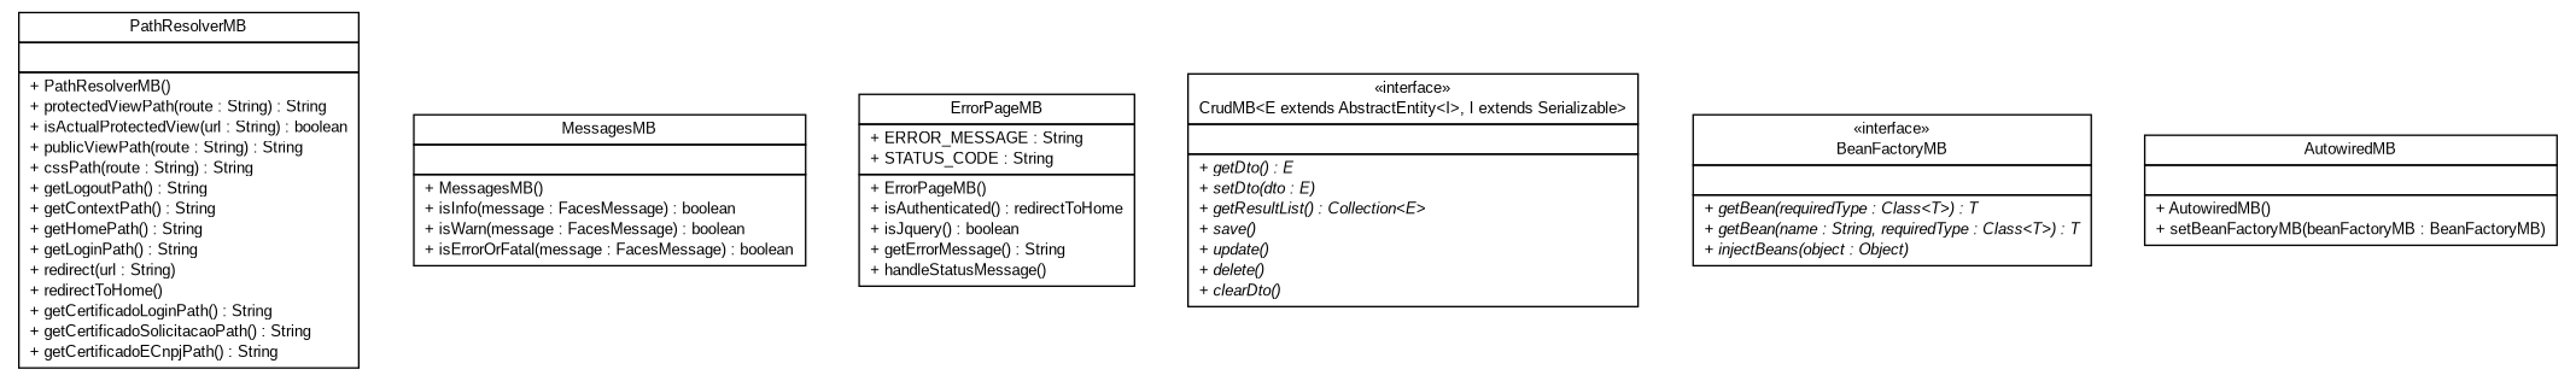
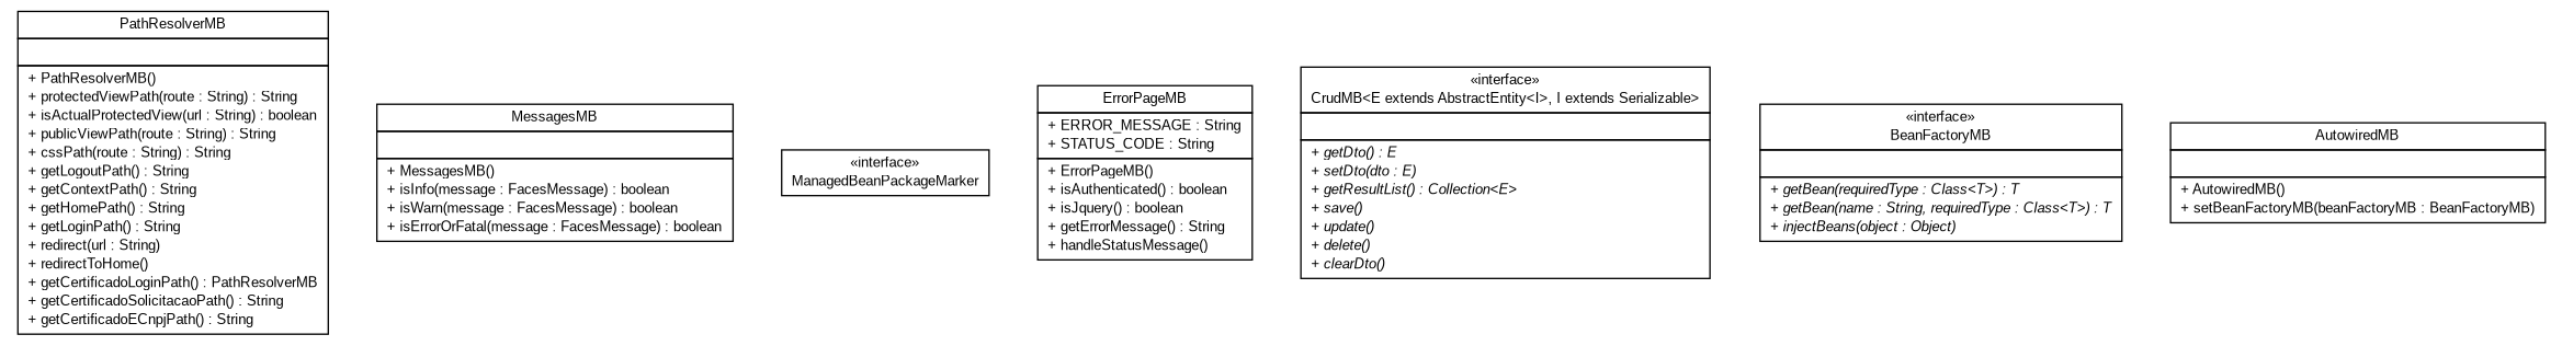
  digraph {
    nodesep=0.25
    ranksep=0.5
    node [fontcolor=black fontname=arial fontsize=10.0 shape=plaintext]
-   n1 [label=<<table title="br.gov.to.sefaz.presentation.managedbean.PathResolverMB" border="0" cellborder="1" cellspacing="0" cellpadding="2" port="p" href="./PathResolverMB.html"> 		<tr><td><table border="0" cellspacing="0" cellpadding="1"> <tr><td align="center" balign="center"> PathResolverMB </td></tr> 		</table></td></tr> 		<tr><td><table border="0" cellspacing="0" cellpadding="1"> <tr><td align="left" balign="left">  </td></tr> 		</table></td></tr> 		<tr><td><table border="0" cellspacing="0" cellpadding="1"> <tr><td align="left" balign="left"> + PathResolverMB() </td></tr> <tr><td align="left" balign="left"> + protectedViewPath(route : String) : String </td></tr> <tr><td align="left" balign="left"> + isActualProtectedView(url : String) : boolean </td></tr> <tr><td align="left" balign="left"> + publicViewPath(route : String) : String </td></tr> <tr><td align="left" balign="left"> + cssPath(route : String) : String </td></tr> <tr><td align="left" balign="left"> + getLogoutPath() : String </td></tr> <tr><td align="left" balign="left"> + getContextPath() : String </td></tr> <tr><td align="left" balign="left"> + getHomePath() : String </td></tr> <tr><td align="left" balign="left"> + getLoginPath() : String </td></tr> <tr><td align="left" balign="left"> + redirect(url : String) </td></tr> <tr><td align="left" balign="left"> + redirectToHome() </td></tr> <tr><td align="left" balign="left"> + getCertificadoLoginPath() : String </td></tr> <tr><td align="left" balign="left"> + getCertificadoSolicitacaoPath() : String </td></tr> <tr><td align="left" balign="left"> + getCertificadoECnpjPath() : String </td></tr> 		</table></td></tr> 		</table>>]
+   n1 [label=<<table title="br.gov.to.sefaz.presentation.managedbean.PathResolverMB" border="0" cellborder="1" cellspacing="0" cellpadding="2" port="p" href="./PathResolverMB.html"> 		<tr><td><table border="0" cellspacing="0" cellpadding="1"> <tr><td align="center" balign="center"> PathResolverMB </td></tr> 		</table></td></tr> 		<tr><td><table border="0" cellspacing="0" cellpadding="1"> <tr><td align="left" balign="left">  </td></tr> 		</table></td></tr> 		<tr><td><table border="0" cellspacing="0" cellpadding="1"> <tr><td align="left" balign="left"> + PathResolverMB() </td></tr> <tr><td align="left" balign="left"> + protectedViewPath(route : String) : String </td></tr> <tr><td align="left" balign="left"> + isActualProtectedView(url : String) : boolean </td></tr> <tr><td align="left" balign="left"> + publicViewPath(route : String) : String </td></tr> <tr><td align="left" balign="left"> + cssPath(route : String) : String </td></tr> <tr><td align="left" balign="left"> + getLogoutPath() : String </td></tr> <tr><td align="left" balign="left"> + getContextPath() : String </td></tr> <tr><td align="left" balign="left"> + getHomePath() : String </td></tr> <tr><td align="left" balign="left"> + getLoginPath() : String </td></tr> <tr><td align="left" balign="left"> + redirect(url : String) </td></tr> <tr><td align="left" balign="left"> + redirectToHome() </td></tr> <tr><td align="left" balign="left"> + getCertificadoLoginPath() : PathResolverMB </td></tr> <tr><td align="left" balign="left"> + getCertificadoSolicitacaoPath() : String </td></tr> <tr><td align="left" balign="left"> + getCertificadoECnpjPath() : String </td></tr> 		</table></td></tr> 		</table>>]
    n2 [label=<<table title="br.gov.to.sefaz.presentation.managedbean.MessagesMB" border="0" cellborder="1" cellspacing="0" cellpadding="2" port="p" href="./MessagesMB.html"> 		<tr><td><table border="0" cellspacing="0" cellpadding="1"> <tr><td align="center" balign="center"> MessagesMB </td></tr> 		</table></td></tr> 		<tr><td><table border="0" cellspacing="0" cellpadding="1"> <tr><td align="left" balign="left">  </td></tr> 		</table></td></tr> 		<tr><td><table border="0" cellspacing="0" cellpadding="1"> <tr><td align="left" balign="left"> + MessagesMB() </td></tr> <tr><td align="left" balign="left"> + isInfo(message : FacesMessage) : boolean </td></tr> <tr><td align="left" balign="left"> + isWarn(message : FacesMessage) : boolean </td></tr> <tr><td align="left" balign="left"> + isErrorOrFatal(message : FacesMessage) : boolean </td></tr> 		</table></td></tr> 		</table>>]
-   n4 [label=<<table title="br.gov.to.sefaz.presentation.managedbean.ErrorPageMB" border="0" cellborder="1" cellspacing="0" cellpadding="2" port="p" href="./ErrorPageMB.html"> 		<tr><td><table border="0" cellspacing="0" cellpadding="1"> <tr><td align="center" balign="center"> ErrorPageMB </td></tr> 		</table></td></tr> 		<tr><td><table border="0" cellspacing="0" cellpadding="1"> <tr><td align="left" balign="left"> + ERROR_MESSAGE : String </td></tr> <tr><td align="left" balign="left"> + STATUS_CODE : String </td></tr> 		</table></td></tr> 		<tr><td><table border="0" cellspacing="0" cellpadding="1"> <tr><td align="left" balign="left"> + ErrorPageMB() </td></tr> <tr><td align="left" balign="left"> + isAuthenticated() : redirectToHome </td></tr> <tr><td align="left" balign="left"> + isJquery() : boolean </td></tr> <tr><td align="left" balign="left"> + getErrorMessage() : String </td></tr> <tr><td align="left" balign="left"> + handleStatusMessage() </td></tr> 		</table></td></tr> 		</table>>]
+   n3 [label=<<table title="br.gov.to.sefaz.presentation.managedbean.ManagedBeanPackageMarker" border="0" cellborder="1" cellspacing="0" cellpadding="2" port="p" href="./ManagedBeanPackageMarker.html"> 		<tr><td><table border="0" cellspacing="0" cellpadding="1"> <tr><td align="center" balign="center"> &#171;interface&#187; </td></tr> <tr><td align="center" balign="center"> ManagedBeanPackageMarker </td></tr> 		</table></td></tr> 		</table>>]
+   n4 [label=<<table title="br.gov.to.sefaz.presentation.managedbean.ErrorPageMB" border="0" cellborder="1" cellspacing="0" cellpadding="2" port="p" href="./ErrorPageMB.html"> 		<tr><td><table border="0" cellspacing="0" cellpadding="1"> <tr><td align="center" balign="center"> ErrorPageMB </td></tr> 		</table></td></tr> 		<tr><td><table border="0" cellspacing="0" cellpadding="1"> <tr><td align="left" balign="left"> + ERROR_MESSAGE : String </td></tr> <tr><td align="left" balign="left"> + STATUS_CODE : String </td></tr> 		</table></td></tr> 		<tr><td><table border="0" cellspacing="0" cellpadding="1"> <tr><td align="left" balign="left"> + ErrorPageMB() </td></tr> <tr><td align="left" balign="left"> + isAuthenticated() : boolean </td></tr> <tr><td align="left" balign="left"> + isJquery() : boolean </td></tr> <tr><td align="left" balign="left"> + getErrorMessage() : String </td></tr> <tr><td align="left" balign="left"> + handleStatusMessage() </td></tr> 		</table></td></tr> 		</table>>]
    n5 [label=<<table title="br.gov.to.sefaz.presentation.managedbean.CrudMB" border="0" cellborder="1" cellspacing="0" cellpadding="2" port="p" href="./CrudMB.html"> 		<tr><td><table border="0" cellspacing="0" cellpadding="1"> <tr><td align="center" balign="center"> &#171;interface&#187; </td></tr> <tr><td align="center" balign="center"> CrudMB&lt;E extends AbstractEntity&lt;I&gt;, I extends Serializable&gt; </td></tr> 		</table></td></tr> 		<tr><td><table border="0" cellspacing="0" cellpadding="1"> <tr><td align="left" balign="left">  </td></tr> 		</table></td></tr> 		<tr><td><table border="0" cellspacing="0" cellpadding="1"> <tr><td align="left" balign="left"><font face="arial italic" point-size="10.0"> + getDto() : E </font></td></tr> <tr><td align="left" balign="left"><font face="arial italic" point-size="10.0"> + setDto(dto : E) </font></td></tr> <tr><td align="left" balign="left"><font face="arial italic" point-size="10.0"> + getResultList() : Collection&lt;E&gt; </font></td></tr> <tr><td align="left" balign="left"><font face="arial italic" point-size="10.0"> + save() </font></td></tr> <tr><td align="left" balign="left"><font face="arial italic" point-size="10.0"> + update() </font></td></tr> <tr><td align="left" balign="left"><font face="arial italic" point-size="10.0"> + delete() </font></td></tr> <tr><td align="left" balign="left"><font face="arial italic" point-size="10.0"> + clearDto() </font></td></tr> 		</table></td></tr> 		</table>>]
    n6 [label=<<table title="br.gov.to.sefaz.presentation.managedbean.BeanFactoryMB" border="0" cellborder="1" cellspacing="0" cellpadding="2" port="p" href="./BeanFactoryMB.html"> 		<tr><td><table border="0" cellspacing="0" cellpadding="1"> <tr><td align="center" balign="center"> &#171;interface&#187; </td></tr> <tr><td align="center" balign="center"> BeanFactoryMB </td></tr> 		</table></td></tr> 		<tr><td><table border="0" cellspacing="0" cellpadding="1"> <tr><td align="left" balign="left">  </td></tr> 		</table></td></tr> 		<tr><td><table border="0" cellspacing="0" cellpadding="1"> <tr><td align="left" balign="left"><font face="arial italic" point-size="10.0"> + getBean(requiredType : Class&lt;T&gt;) : T </font></td></tr> <tr><td align="left" balign="left"><font face="arial italic" point-size="10.0"> + getBean(name : String, requiredType : Class&lt;T&gt;) : T </font></td></tr> <tr><td align="left" balign="left"><font face="arial italic" point-size="10.0"> + injectBeans(object : Object) </font></td></tr> 		</table></td></tr> 		</table>>]
    n7 [label=<<table title="br.gov.to.sefaz.presentation.managedbean.AutowiredMB" border="0" cellborder="1" cellspacing="0" cellpadding="2" port="p" href="./AutowiredMB.html"> 		<tr><td><table border="0" cellspacing="0" cellpadding="1"> <tr><td align="center" balign="center"> AutowiredMB </td></tr> 		</table></td></tr> 		<tr><td><table border="0" cellspacing="0" cellpadding="1"> <tr><td align="left" balign="left">  </td></tr> 		</table></td></tr> 		<tr><td><table border="0" cellspacing="0" cellpadding="1"> <tr><td align="left" balign="left"> + AutowiredMB() </td></tr> <tr><td align="left" balign="left"> + setBeanFactoryMB(beanFactoryMB : BeanFactoryMB) </td></tr> 		</table></td></tr> 		</table>>]
  }
